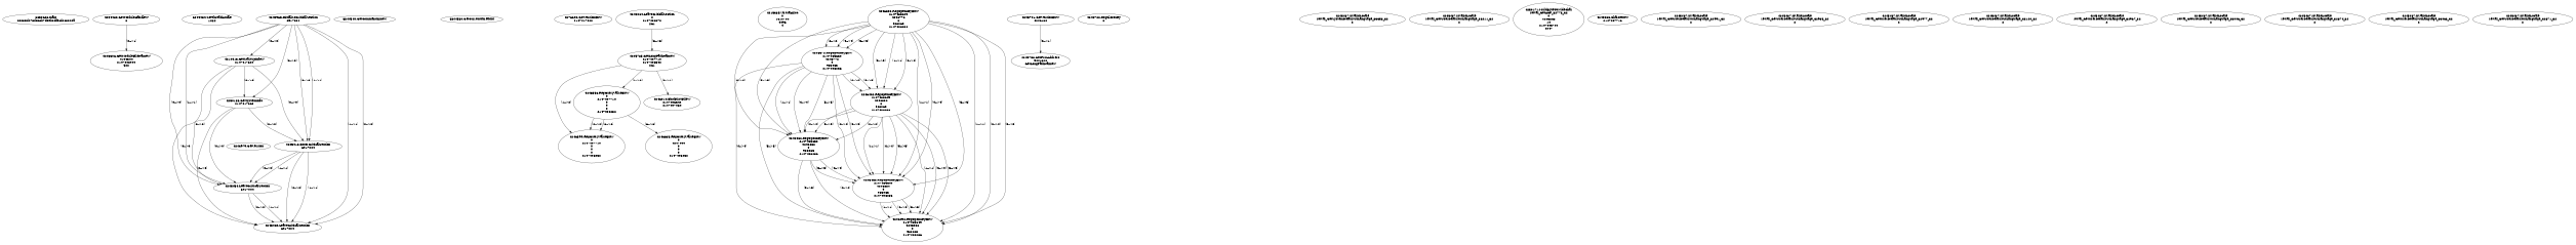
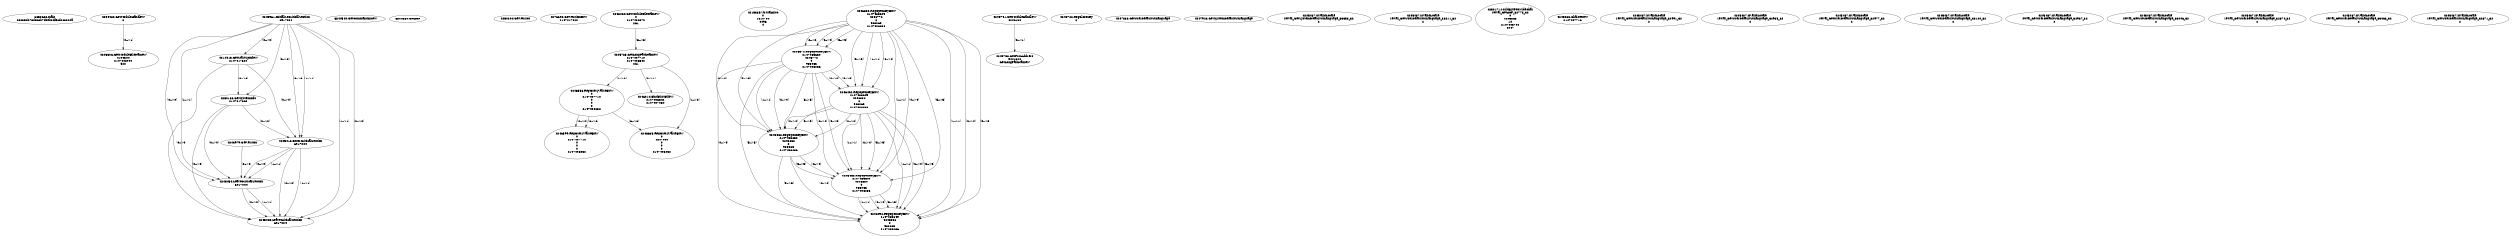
  digraph {
    n1 [label="6850628.main\n000352b73d5c8b7d5eb0dfecd2c3042a"]
    n2 [label="4254480.GetModuleHandleW\n0"]
    n3 [label="4243306.GetModuleFileNameW\n4194304\n2147408904\n522"]
-   n4 [label="6844434.SetThreadLocale\n1024"]
-   n5 [label="4243965.InitializeCriticalSection\n6917004"]
+   n5 [label="4243961.InitializeCriticalSection\n6917004"]
    n6 [label="4250188.GetSystemInfo\n2147417660"]
    n7 [label="4214413.GetStartupInfoW\n2147417624"]
    n8 [label="4245418.EnterCriticalSection\n6917004"]
    n9 [label="4245454.LeaveCriticalSection\n6917004"]
    n10 [label="4245469.LeaveCriticalSection\n6917004"]
    n11 [label="4243979.GetVersion\n"]
    n12 [label="6844540.GetCommandLineW\n"]
-   n14 [label="6844580.GetCurrentThreadId\n"]
+   n13 [label="6844560.GetACP\n"]
+   n15 [label="4250204.GetVersion\n"]
    n16 [label="4276690.GetVersionExW\n2147417420"]
-   n17 [label="4248064.LeaveCriticalSection\n0\n2147408370\n261"]
+   n17 [label="4248064.GetModuleFileNameW\n0\n2147408370\n261"]
    n18 [label="4245785.GetLongPathNameW\n2147407710\n2147406542\n261"]
    n19 [label="4246556.RegQueryValueExW\n0\n2147407710\n0\n0\n0\n2147408232"]
    n20 [label="4246599.RegQueryValueExW\n0\n2147407710\n0\n0\n0\n2147408232"]
    n21 [label="4246014.FindFirstFileW\n2147406542\n2147407064"]
    n22 [label="4215385.VirtualAlloc\n0\n1310704\n4096\n4"]
    n23 [label="4246338.RegOpenKeyExW\n2147483649\n4246772\n0\n983065\n2147408236"]
    n24 [label="4246372.RegOpenKeyExW\n2147483650\n4246772\n0\n983065\n2147408236"]
    n25 [label="4246402.RegOpenKeyExW\n2147483649\n4246832\n0\n983065\n2147408236"]
    n26 [label="4246432.RegOpenKeyExW\n2147483650\n4246832\n0\n983065\n2147408236"]
    n27 [label="4246462.RegOpenKeyExW\n2147483649\n4246884\n0\n983065\n2147408236"]
    n28 [label="4246492.RegOpenKeyExW\n2147483649\n4246936\n0\n983065\n2147408236"]
-   n29 [label="4245741.GetVersionExW\n4246160"]
+   n29 [label="4245741.GetModuleHandleW\n4246160"]
    n30 [label="4245758.GetProcAddress\n9441320\nGetLongPathNameW"]
    n31 [label="4246635.RegQueryValueExW\n0\n4247000\n0\n0\n0\n2147408232"]
    n32 [label="4246722.RegCloseKey\n0"]
+   n33 [label="4247883.GetUserDefaultUILanguage\n"]
+   n34 [label="4247923.GetSystemDefaultUILanguage\n"]
    n35 [label="4245487.IsValidLocale\nretval_GetSystemDefaultUILanguage_33358_32\n2"]
    n36 [label="4245487.IsValidLocale\nretval_GetUserDefaultUILanguage_33211_32\n2"]
    n37 [label="4250171.MultiByteToWideChar\nretval_GetACP_32773_32\n0\n4243868\n10\n2147403704\n2047"]
    n38 [label="4245883.CharNextW\n2147407716"]
    n39 [label="4245487.IsValidLocale\nretval_GetUserDefaultUILanguage_32991_32\n2"]
    n40 [label="4245487.IsValidLocale\nretval_GetUserDefaultUILanguage_32935_32\n2"]
    n41 [label="4245487.IsValidLocale\nretval_GetUserDefaultUILanguage_32977_32\n2"]
    n42 [label="4245487.IsValidLocale\nretval_GetUserDefaultUILanguage_33120_32\n2"]
    n43 [label="4245487.IsValidLocale\nretval_GetUserDefaultUILanguage_32967_32\n2"]
    n44 [label="4245487.IsValidLocale\nretval_GetUserDefaultUILanguage_33006_32\n2"]
    n45 [label="4245487.IsValidLocale\nretval_GetUserDefaultUILanguage_32874_32\n2"]
    n46 [label="4245487.IsValidLocale\nretval_GetUserDefaultUILanguage_33063_32\n2"]
    n47 [label="4245487.IsValidLocale\nretval_GetUserDefaultUILanguage_32871_32\n2"]
    n2 -> n3 [label="(0-->1)"]
    n5 -> n6 [label="(0-->0)"]
    n5 -> n7 [label="(0-->0)"]
    n5 -> n8 [label="(1-->1)"]
    n5 -> n8 [label="(0-->0)"]
    n5 -> n9 [label="(1-->1)"]
    n5 -> n9 [label="(0-->0)"]
    n5 -> n10 [label="(1-->1)"]
    n5 -> n10 [label="(0-->0)"]
    n6 -> n8 [label="(0-->0)"]
    n6 -> n9 [label="(0-->0)"]
    n6 -> n10 [label="(0-->0)"]
    n7 -> n6 [label="(0-->0)"]
    n7 -> n8 [label="(0-->0)"]
-   n7 -> n9 [label="(0-->0)"]
+   n11 -> n9 [label="(0-->0)"]
    n7 -> n10 [label="(0-->0)"]
    n8 -> n9 [label="(1-->1)"]
    n8 -> n9 [label="(0-->0)"]
    n8 -> n10 [label="(1-->1)"]
    n8 -> n10 [label="(0-->0)"]
    n9 -> n10 [label="(1-->1)"]
    n9 -> n10 [label="(0-->0)"]
    n17 -> n18 [label="(3-->3)"]
    n18 -> n19 [label="(1-->2)"]
-   n18 -> n20 [label="(1-->2)"]
+   n18 -> n31 [label="(1-->2)"]
    n18 -> n21 [label="(2-->1)"]
    n19 -> n20 [label="(2-->2)"]
    n19 -> n20 [label="(6-->6)"]
    n19 -> n31 [label="(6-->6)"]
    n23 -> n24 [label="(2-->2)"]
    n23 -> n24 [label="(4-->4)"]
    n23 -> n24 [label="(5-->5)"]
    n23 -> n25 [label="(1-->1)"]
    n23 -> n25 [label="(4-->4)"]
    n23 -> n25 [label="(5-->5)"]
    n23 -> n26 [label="(4-->4)"]
    n23 -> n26 [label="(5-->5)"]
    n23 -> n27 [label="(1-->1)"]
    n23 -> n27 [label="(4-->4)"]
    n23 -> n27 [label="(5-->5)"]
    n23 -> n28 [label="(1-->1)"]
    n23 -> n28 [label="(4-->4)"]
    n23 -> n28 [label="(5-->5)"]
    n24 -> n25 [label="(4-->4)"]
    n24 -> n25 [label="(5-->5)"]
    n24 -> n26 [label="(1-->1)"]
    n24 -> n26 [label="(4-->4)"]
    n24 -> n26 [label="(5-->5)"]
    n24 -> n27 [label="(4-->4)"]
    n24 -> n27 [label="(5-->5)"]
    n24 -> n28 [label="(4-->4)"]
    n24 -> n28 [label="(5-->5)"]
    n25 -> n26 [label="(2-->2)"]
    n25 -> n26 [label="(4-->4)"]
    n25 -> n26 [label="(5-->5)"]
    n25 -> n27 [label="(1-->1)"]
    n25 -> n27 [label="(4-->4)"]
    n25 -> n27 [label="(5-->5)"]
    n25 -> n28 [label="(1-->1)"]
    n25 -> n28 [label="(4-->4)"]
    n25 -> n28 [label="(5-->5)"]
    n26 -> n27 [label="(4-->4)"]
    n26 -> n27 [label="(5-->5)"]
    n26 -> n28 [label="(4-->4)"]
    n26 -> n28 [label="(5-->5)"]
    n27 -> n28 [label="(1-->1)"]
    n27 -> n28 [label="(4-->4)"]
    n27 -> n28 [label="(5-->5)"]
    n29 -> n30 [label="(0-->1)"]
  }
